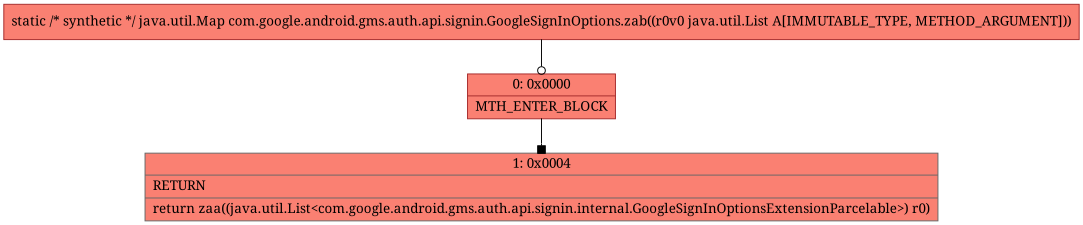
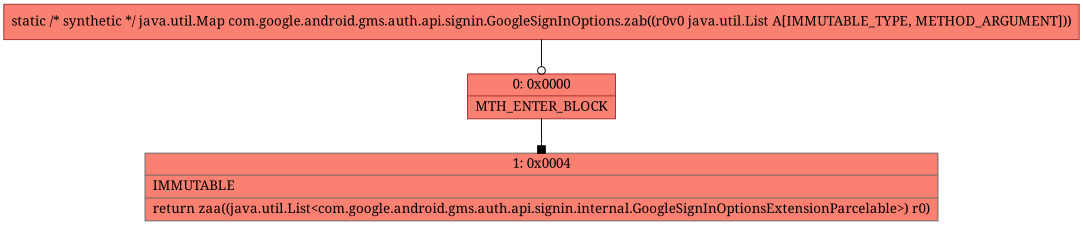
  digraph {
    fontname="Noto Serif"
    node [shape=record style=filled fillcolor=salmon color=brown fontname="Noto Serif"]
    edge [fontname="Noto Serif"]
    n1 [label="{0\:\ 0x0000|MTH_ENTER_BLOCK\l}"]
-   n2 [label="{1\:\ 0x0004|RETURN\l|return zaa((java.util.List\<com.google.android.gms.auth.api.signin.internal.GoogleSignInOptionsExtensionParcelable\>) r0)\l}" color=gray40]
+   n2 [label="{1\:\ 0x0004|IMMUTABLE\l|return zaa((java.util.List\<com.google.android.gms.auth.api.signin.internal.GoogleSignInOptionsExtensionParcelable\>) r0)\l}" color=gray40]
    n3 [label="{static \/* synthetic *\/ java.util.Map com.google.android.gms.auth.api.signin.GoogleSignInOptions.zab((r0v0 java.util.List A[IMMUTABLE_TYPE, METHOD_ARGUMENT])) }"]
    n1 -> n2 [arrowhead=box]
    n3 -> n1 [arrowhead=odot]
  }
